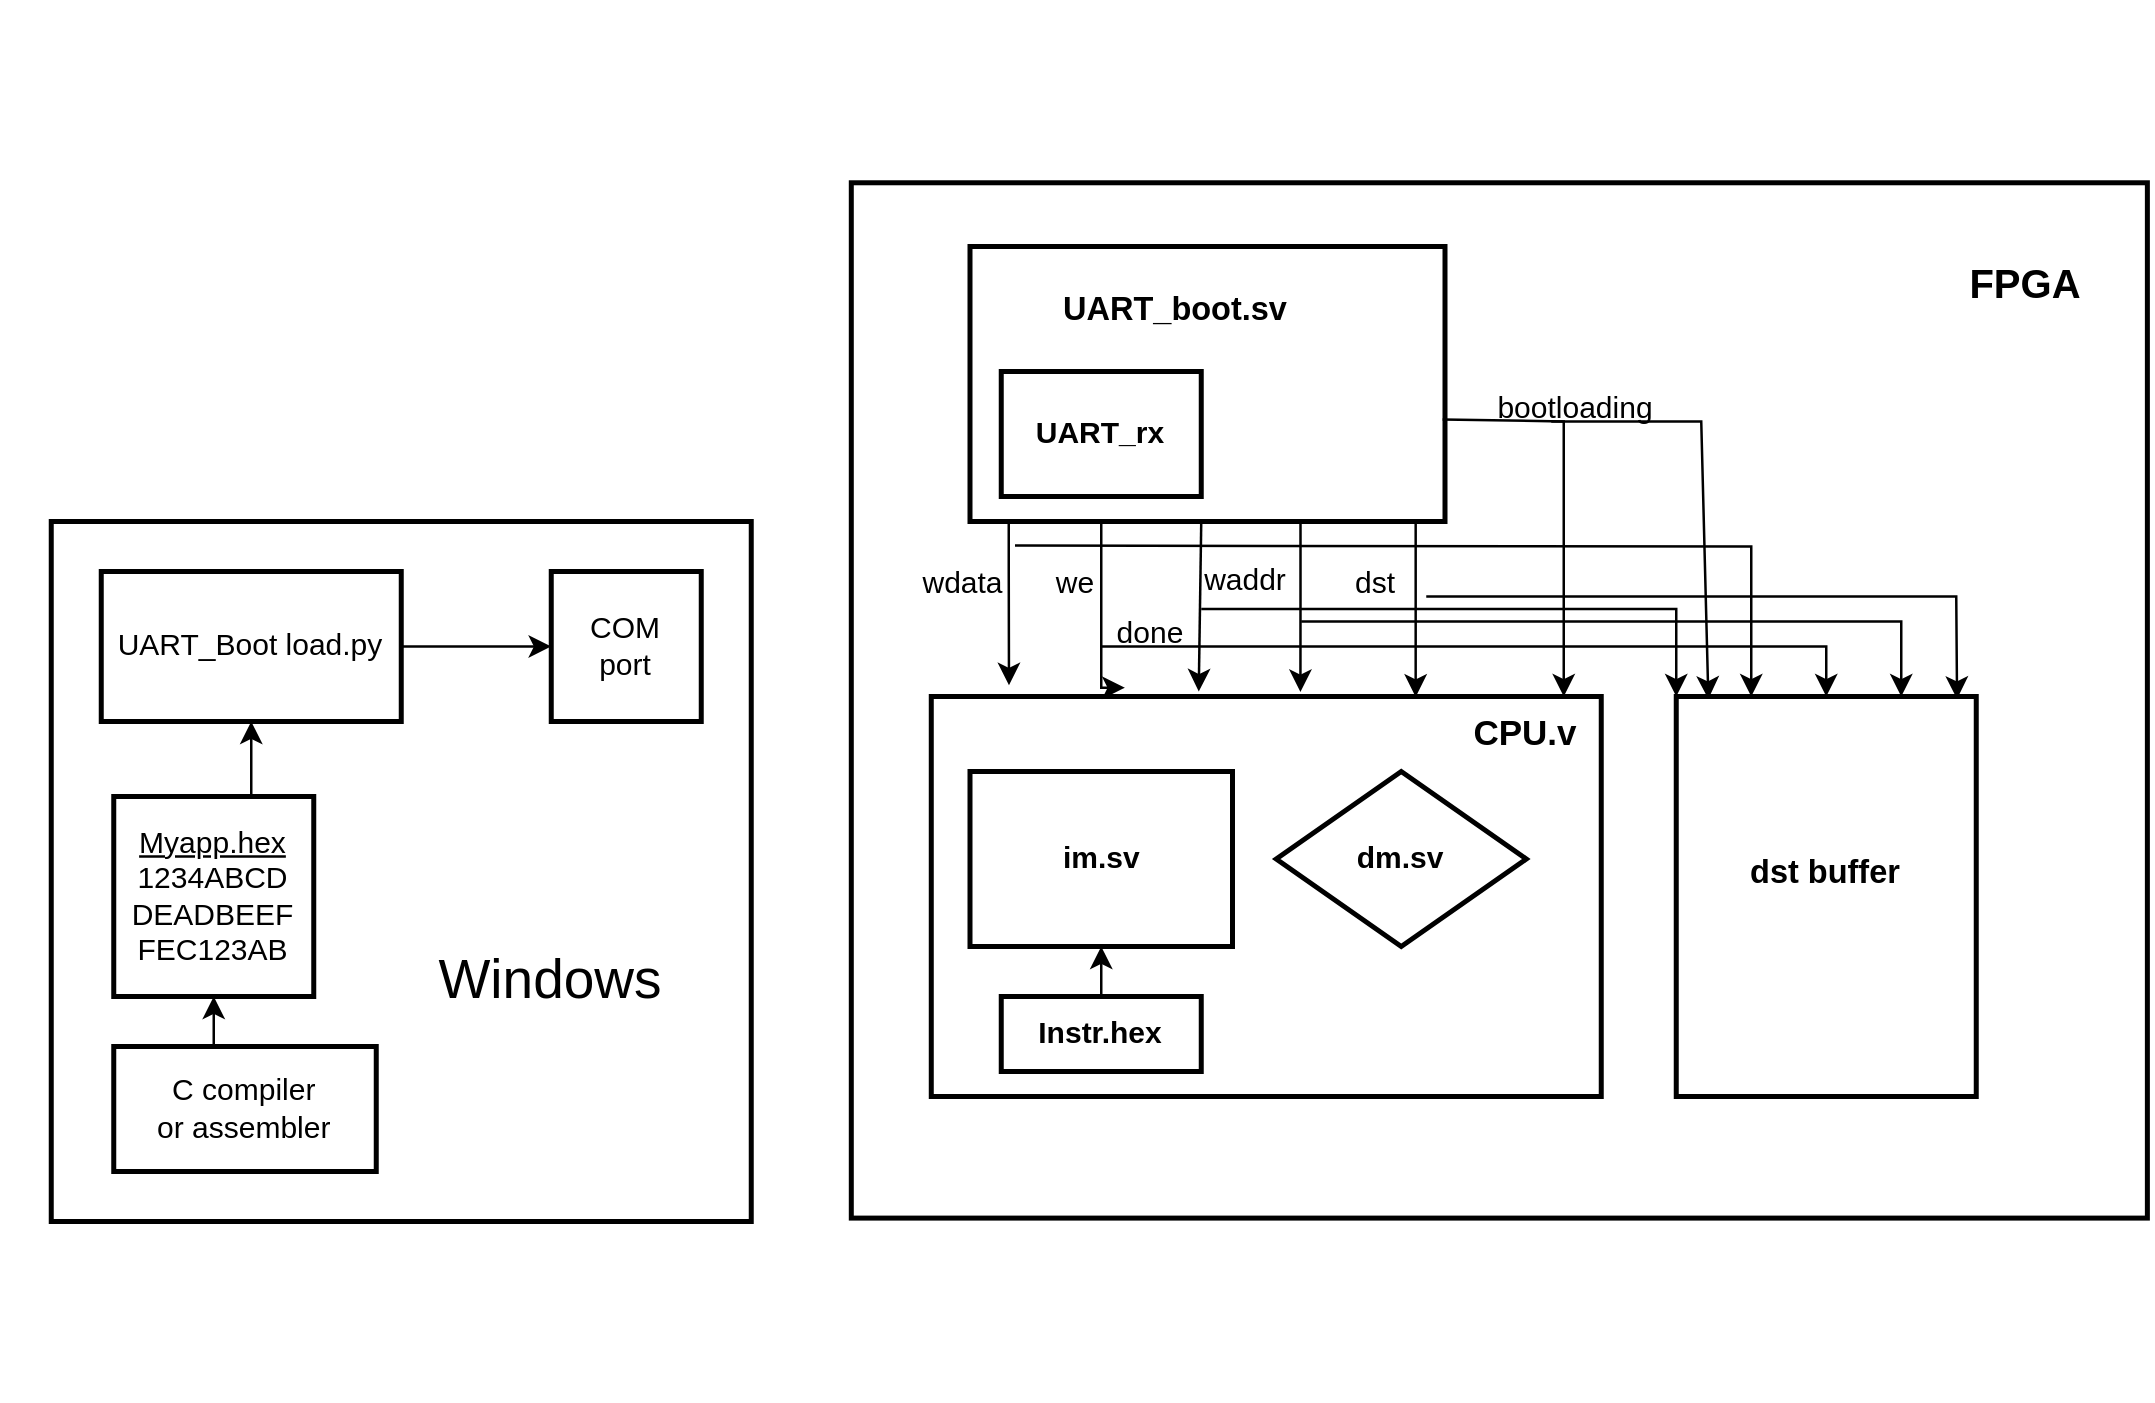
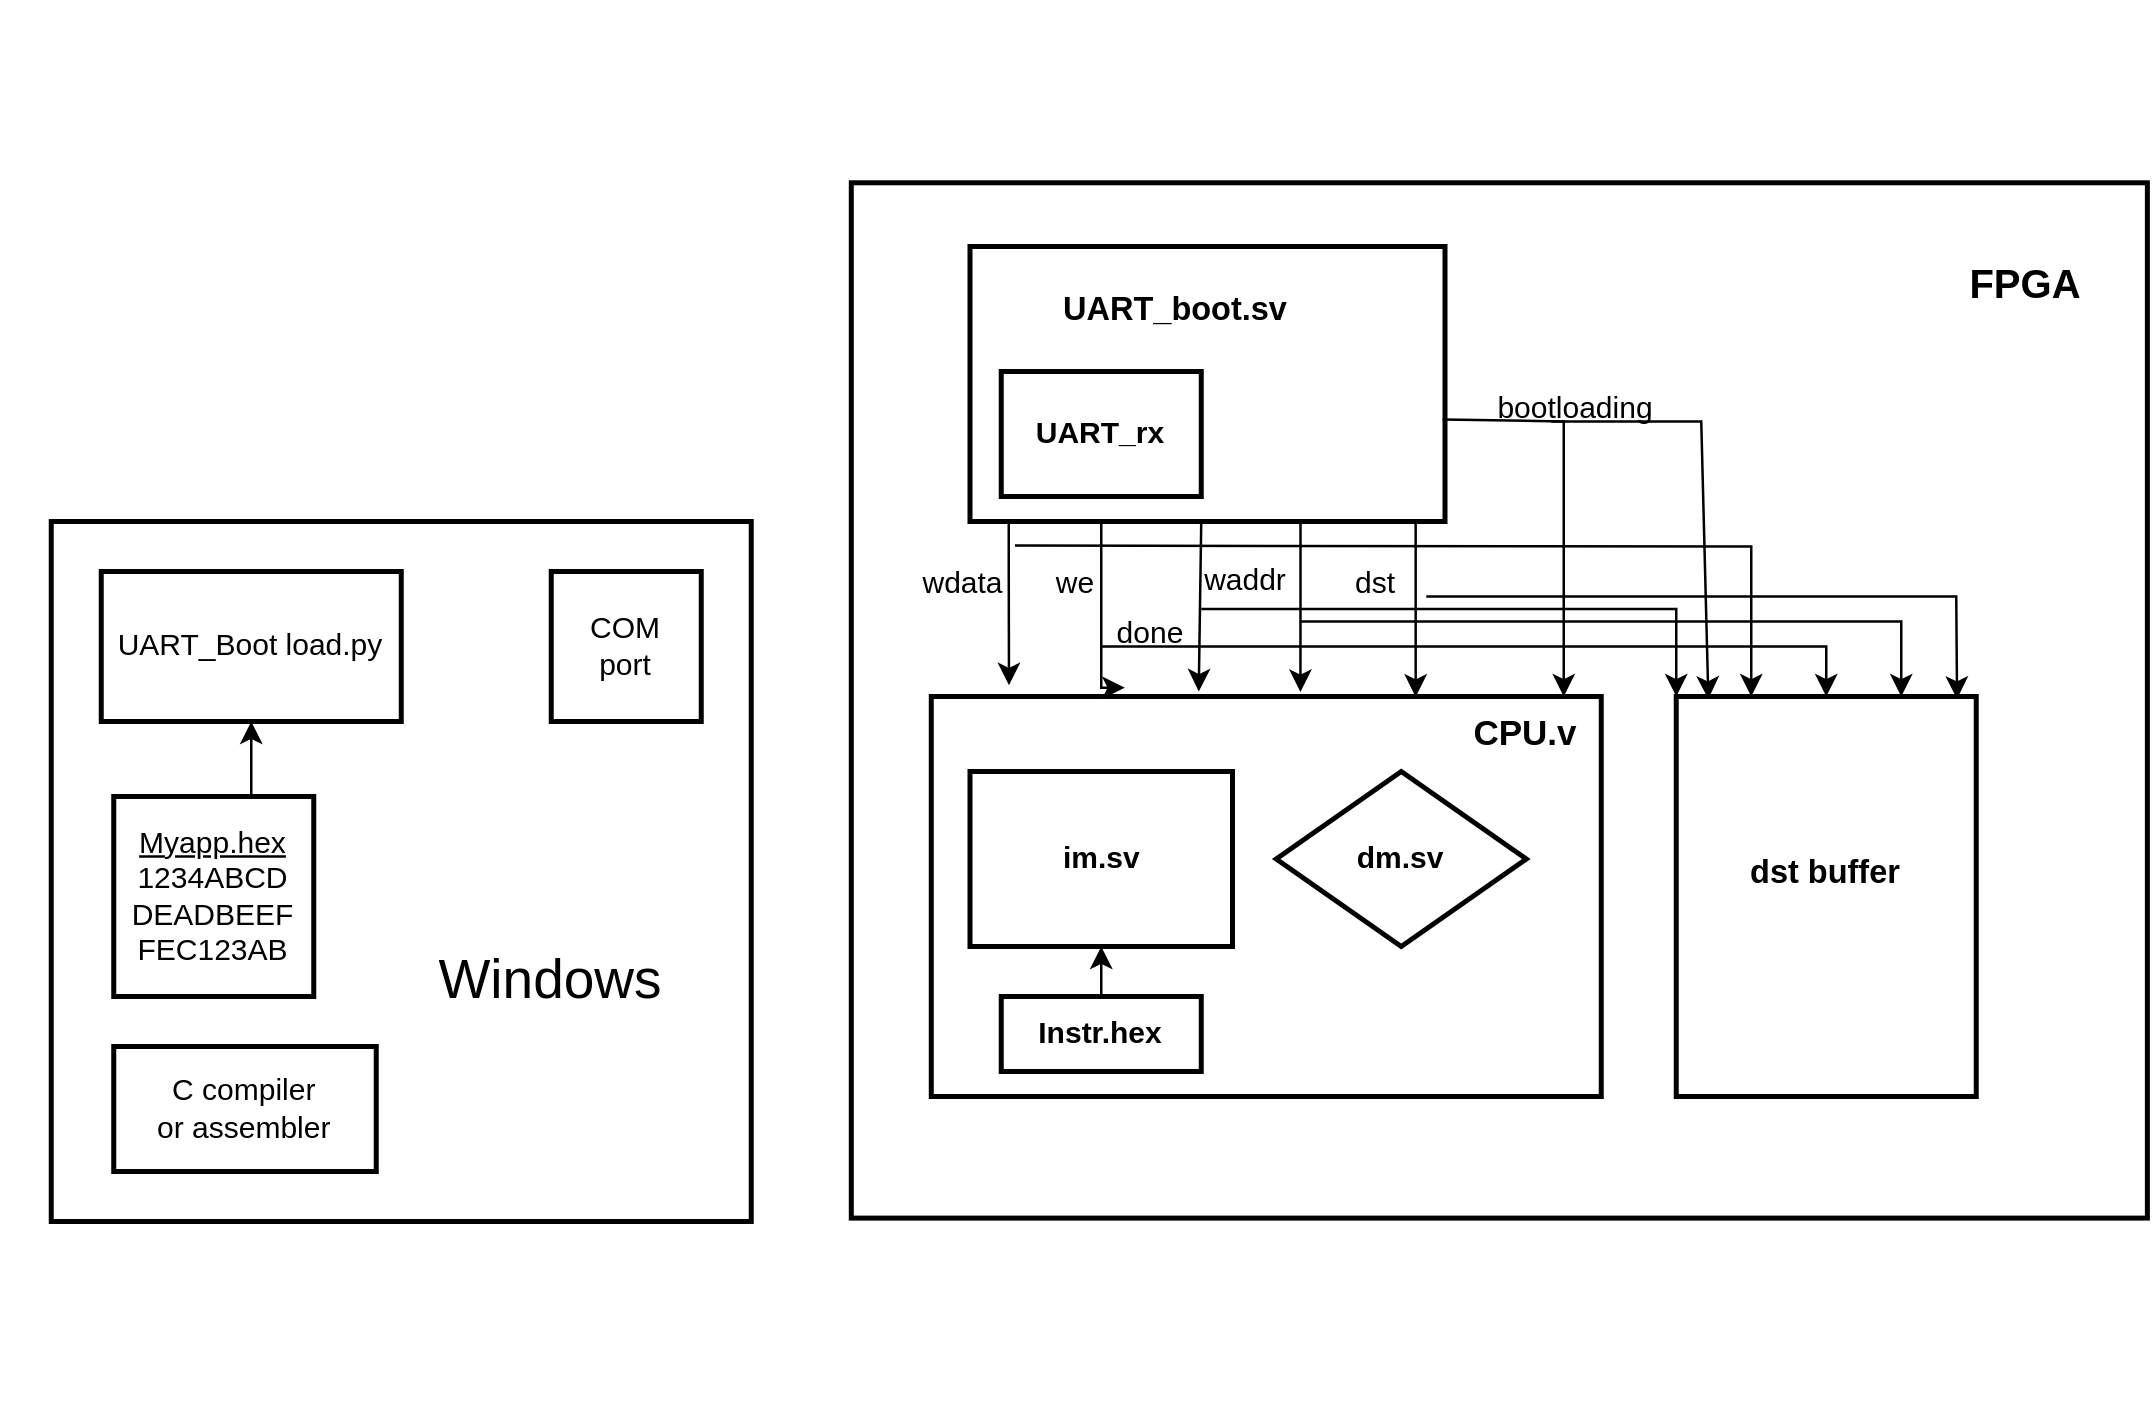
  <mxCell id="0" />
  <mxCell id="1" parent="0" />
  <mxCell id="2" value="" style="rounded=0;whiteSpace=wrap;html=1;rotation=-90;strokeWidth=2;" parent="1" vertex="1"><mxGeometry x="392.16" y="20.36" width="414.13" height="518.43" as="geometry" /></mxCell>
  <mxCell id="3" value="" style="rounded=0;whiteSpace=wrap;html=1;strokeWidth=2;" parent="1" vertex="1"><mxGeometry x="372.01" y="278" width="267.99" height="160" as="geometry" /></mxCell>
  <mxCell id="4" value="" style="edgeStyle=orthogonalEdgeStyle;rounded=0;orthogonalLoop=1;jettySize=auto;html=1;entryX=0.723;entryY=0.001;entryDx=0;entryDy=0;entryPerimeter=0;" parent="1" source="5" target="3" edge="1"><mxGeometry relative="1" as="geometry"><Array as="points"><mxPoint x="566" y="198" /><mxPoint x="566" y="238" /></Array></mxGeometry></mxCell>
  <mxCell id="5" value="" style="rounded=0;whiteSpace=wrap;html=1;strokeWidth=2;" parent="1" vertex="1"><mxGeometry x="387.5" y="98" width="190" height="110" as="geometry" /></mxCell>
  <mxCell id="6" value="&lt;font style=&quot;font-size: 13px;&quot;&gt;&lt;b&gt;UART_boot.sv&lt;/b&gt;&lt;/font&gt;" style="text;html=1;align=center;verticalAlign=middle;whiteSpace=wrap;rounded=0;" parent="1" vertex="1"><mxGeometry x="440" y="108" width="60" height="30" as="geometry" /></mxCell>
  <mxCell id="7" value="&lt;b&gt;&lt;font style=&quot;font-size: 16px;&quot;&gt;FPGA&lt;/font&gt;&lt;/b&gt;" style="text;html=1;align=center;verticalAlign=middle;whiteSpace=wrap;rounded=0;" parent="1" vertex="1"><mxGeometry x="780" y="98" width="60" height="30" as="geometry" /></mxCell>
  <mxCell id="8" value="&lt;b&gt;Instr.hex&lt;/b&gt;" style="rounded=0;whiteSpace=wrap;html=1;strokeWidth=2;" parent="1" vertex="1"><mxGeometry x="400" y="398" width="80" height="30" as="geometry" /></mxCell>
  <mxCell id="9" value="&lt;b&gt;UART_rx&lt;/b&gt;" style="rounded=0;whiteSpace=wrap;html=1;strokeWidth=2;" parent="1" vertex="1"><mxGeometry x="400" y="148" width="80" height="50" as="geometry" /></mxCell>
  <mxCell id="10" value="" style="group" parent="1" vertex="1" connectable="0"><mxGeometry x="485" y="218" width="16" height="25" as="geometry" /></mxCell>
  <mxCell id="11" value="waddr" style="text;html=1;align=center;verticalAlign=middle;whiteSpace=wrap;rounded=0;" parent="10" vertex="1"><mxGeometry x="9.846" y="3.571" width="6.154" height="21.429" as="geometry" /></mxCell>
  <mxCell id="12" style="edgeStyle=orthogonalEdgeStyle;rounded=0;orthogonalLoop=1;jettySize=auto;html=1;entryX=0.116;entryY=-0.028;entryDx=0;entryDy=0;entryPerimeter=0;" parent="1" source="5" target="3" edge="1"><mxGeometry relative="1" as="geometry"><Array as="points"><mxPoint x="403" y="228" /><mxPoint x="403" y="228" /></Array></mxGeometry></mxCell>
  <mxCell id="13" value="wdata" style="text;html=1;align=center;verticalAlign=middle;whiteSpace=wrap;rounded=0;" parent="1" vertex="1"><mxGeometry x="370" y="218" width="30" height="30" as="geometry" /></mxCell>
  <mxCell id="14" style="edgeStyle=orthogonalEdgeStyle;rounded=0;orthogonalLoop=1;jettySize=auto;html=1;entryX=0.551;entryY=-0.011;entryDx=0;entryDy=0;entryPerimeter=0;" parent="1" source="5" target="3" edge="1"><mxGeometry relative="1" as="geometry"><mxPoint x="520" y="258" as="targetPoint" /><Array as="points"><mxPoint x="520" y="238" /></Array></mxGeometry></mxCell>
  <mxCell id="15" value="dst" style="text;html=1;align=center;verticalAlign=middle;whiteSpace=wrap;rounded=0;" parent="1" vertex="1"><mxGeometry x="540" y="225.5" width="20" height="15" as="geometry" /></mxCell>
  <mxCell id="16" value="&lt;b&gt;&lt;font style=&quot;font-size: 14px;&quot;&gt;CPU.v&lt;/font&gt;&lt;/b&gt;" style="text;html=1;align=center;verticalAlign=middle;whiteSpace=wrap;rounded=0;" parent="1" vertex="1"><mxGeometry x="580" y="278" width="60" height="30" as="geometry" /></mxCell>
  <mxCell id="17" value="&lt;b&gt;im.sv&lt;/b&gt;" style="rounded=0;whiteSpace=wrap;html=1;strokeWidth=2;" parent="1" vertex="1"><mxGeometry x="387.5" y="308" width="105" height="70" as="geometry" /></mxCell>
  <mxCell id="18" value="&lt;b&gt;dm.sv&lt;/b&gt;" style="rhombus;whiteSpace=wrap;html=1;strokeWidth=2;" parent="1" vertex="1"><mxGeometry x="510" y="308" width="100" height="70" as="geometry" /></mxCell>
  <mxCell id="19" value="" style="endArrow=classic;html=1;rounded=0;exitX=0.5;exitY=0;exitDx=0;exitDy=0;entryX=0.5;entryY=1;entryDx=0;entryDy=0;" parent="1" source="8" target="17" edge="1"><mxGeometry width="50" height="50" relative="1" as="geometry"><mxPoint x="380" y="388" as="sourcePoint" /><mxPoint x="430" y="338" as="targetPoint" /></mxGeometry></mxCell>
  <mxCell id="20" value="" style="group" parent="1" vertex="1" connectable="0"><mxGeometry x="20" y="208" width="280" height="280" as="geometry" /></mxCell>
  <mxCell id="21" value="" style="whiteSpace=wrap;html=1;aspect=fixed;strokeWidth=2;" parent="20" vertex="1"><mxGeometry width="280" height="280" as="geometry" /></mxCell>
  <mxCell id="22" value="UART_Boot load.py" style="rounded=0;whiteSpace=wrap;html=1;strokeWidth=2;" parent="20" vertex="1"><mxGeometry x="20" y="20" width="120" height="60" as="geometry" /></mxCell>
  <mxCell id="23" value="COM&lt;div&gt;port&lt;/div&gt;" style="whiteSpace=wrap;html=1;aspect=fixed;strokeWidth=2;" parent="20" vertex="1"><mxGeometry x="200" y="20" width="60" height="60" as="geometry" /></mxCell>
- <mxCell id="24" style="edgeStyle=orthogonalEdgeStyle;rounded=0;orthogonalLoop=1;jettySize=auto;html=1;exitX=1;exitY=0.5;exitDx=0;exitDy=0;entryX=0;entryY=0.5;entryDx=0;entryDy=0;" parent="20" source="22" target="23" edge="1"><mxGeometry relative="1" as="geometry" /></mxCell>
  <mxCell id="25" style="edgeStyle=orthogonalEdgeStyle;rounded=0;orthogonalLoop=1;jettySize=auto;html=1;exitX=0.5;exitY=0;exitDx=0;exitDy=0;entryX=0.5;entryY=1;entryDx=0;entryDy=0;" parent="20" source="26" target="22" edge="1"><mxGeometry relative="1" as="geometry" /></mxCell>
  <mxCell id="26" value="&lt;u&gt;Myapp.hex&lt;/u&gt;&lt;div&gt;1234ABCD&lt;/div&gt;&lt;div&gt;DEADBEEF&lt;/div&gt;&lt;div&gt;FEC123AB&lt;/div&gt;" style="whiteSpace=wrap;html=1;aspect=fixed;strokeWidth=2;" parent="20" vertex="1"><mxGeometry x="25" y="110" width="80" height="80" as="geometry" /></mxCell>
- <mxCell id="27" style="edgeStyle=orthogonalEdgeStyle;rounded=0;orthogonalLoop=1;jettySize=auto;html=1;exitX=0.5;exitY=0;exitDx=0;exitDy=0;entryX=0.5;entryY=1;entryDx=0;entryDy=0;" parent="20" source="28" target="26" edge="1"><mxGeometry relative="1" as="geometry" /></mxCell>
  <mxCell id="28" value="C compiler&lt;div&gt;or assembler&lt;/div&gt;" style="rounded=0;whiteSpace=wrap;html=1;strokeWidth=2;" parent="20" vertex="1"><mxGeometry x="25" y="210" width="105" height="50" as="geometry" /></mxCell>
  <mxCell id="29" value="&lt;p style=&quot;line-height: 120%;&quot;&gt;&lt;font style=&quot;font-size: 22px;&quot;&gt;Windows&lt;/font&gt;&lt;/p&gt;" style="text;html=1;align=center;verticalAlign=middle;whiteSpace=wrap;rounded=0;" parent="20" vertex="1"><mxGeometry x="170" y="170" width="60" height="30" as="geometry" /></mxCell>
  <mxCell id="30" value="" style="rounded=0;whiteSpace=wrap;html=1;strokeWidth=2;" parent="1" vertex="1"><mxGeometry x="670" y="278" width="120" height="160" as="geometry" /></mxCell>
  <mxCell id="31" value="&lt;b&gt;&lt;font style=&quot;font-size: 13px;&quot;&gt;dst buffer&lt;/font&gt;&lt;/b&gt;" style="text;html=1;align=center;verticalAlign=middle;whiteSpace=wrap;rounded=0;" parent="1" vertex="1"><mxGeometry x="685" y="333" width="90" height="30" as="geometry" /></mxCell>
  <mxCell id="32" value="" style="endArrow=classic;html=1;rounded=0;entryX=0.936;entryY=0.006;entryDx=0;entryDy=0;entryPerimeter=0;" parent="1" target="30" edge="1"><mxGeometry width="50" height="50" relative="1" as="geometry"><mxPoint x="570" y="238" as="sourcePoint" /><mxPoint x="610" y="238" as="targetPoint" /><Array as="points"><mxPoint x="782" y="238" /></Array></mxGeometry></mxCell>
  <mxCell id="33" value="" style="endArrow=classic;html=1;rounded=0;entryX=0.75;entryY=0;entryDx=0;entryDy=0;" parent="1" target="30" edge="1"><mxGeometry width="50" height="50" relative="1" as="geometry"><mxPoint x="520" y="248" as="sourcePoint" /><mxPoint x="610" y="278" as="targetPoint" /><Array as="points"><mxPoint x="760" y="248" /></Array></mxGeometry></mxCell>
  <mxCell id="34" value="" style="endArrow=classic;html=1;rounded=0;entryX=0.5;entryY=0;entryDx=0;entryDy=0;exitX=0;exitY=0.75;exitDx=0;exitDy=0;" parent="1" source="37" target="30" edge="1"><mxGeometry width="50" height="50" relative="1" as="geometry"><mxPoint x="450" y="258" as="sourcePoint" /><mxPoint x="610" y="278" as="targetPoint" /><Array as="points"><mxPoint x="730" y="258" /></Array></mxGeometry></mxCell>
  <mxCell id="35" value="" style="endArrow=classic;html=1;rounded=0;exitX=1.183;exitY=-0.012;exitDx=0;exitDy=0;exitPerimeter=0;entryX=0.25;entryY=0;entryDx=0;entryDy=0;" parent="1" source="13" target="30" edge="1"><mxGeometry width="50" height="50" relative="1" as="geometry"><mxPoint x="410" y="258" as="sourcePoint" /><mxPoint x="610" y="278" as="targetPoint" /><Array as="points"><mxPoint x="700" y="218" /></Array></mxGeometry></mxCell>
  <mxCell id="36" value="" style="endArrow=classic;html=1;rounded=0;" parent="1" edge="1"><mxGeometry width="50" height="50" relative="1" as="geometry"><mxPoint x="480" y="208" as="sourcePoint" /><mxPoint x="479" y="276" as="targetPoint" /></mxGeometry></mxCell>
  <mxCell id="37" value="done" style="text;html=1;align=center;verticalAlign=middle;whiteSpace=wrap;rounded=0;" parent="1" vertex="1"><mxGeometry x="440" y="243" width="40" height="20" as="geometry" /></mxCell>
  <mxCell id="38" value="" style="group" parent="1" vertex="1" connectable="0"><mxGeometry x="420" y="223" width="20" height="20" as="geometry" /></mxCell>
  <mxCell id="39" style="edgeStyle=orthogonalEdgeStyle;rounded=0;orthogonalLoop=1;jettySize=auto;html=1;entryX=0.289;entryY=-0.022;entryDx=0;entryDy=0;entryPerimeter=0;" parent="38" source="5" target="3" edge="1"><mxGeometry relative="1" as="geometry"><Array as="points"><mxPoint x="20" y="20" /><mxPoint x="20" y="20" /></Array></mxGeometry></mxCell>
  <mxCell id="40" value="we" style="text;html=1;align=center;verticalAlign=middle;whiteSpace=wrap;rounded=0;" parent="38" vertex="1"><mxGeometry width="20" height="20" as="geometry" /></mxCell>
  <mxCell id="41" value="" style="endArrow=classic;html=1;rounded=0;exitX=0.995;exitY=0.629;exitDx=0;exitDy=0;exitPerimeter=0;entryX=0.75;entryY=0;entryDx=0;entryDy=0;" parent="1" source="5" target="16" edge="1"><mxGeometry width="50" height="50" relative="1" as="geometry"><mxPoint x="570" y="238" as="sourcePoint" /><mxPoint x="620" y="188" as="targetPoint" /><Array as="points"><mxPoint x="625" y="168" /></Array></mxGeometry></mxCell>
  <mxCell id="42" value="" style="endArrow=classic;html=1;rounded=0;entryX=0.107;entryY=0.006;entryDx=0;entryDy=0;entryPerimeter=0;" parent="1" target="30" edge="1"><mxGeometry width="50" height="50" relative="1" as="geometry"><mxPoint x="620" y="168" as="sourcePoint" /><mxPoint x="620" y="188" as="targetPoint" /><Array as="points"><mxPoint x="680" y="168" /></Array></mxGeometry></mxCell>
  <mxCell id="43" value="bootloading" style="text;html=1;align=center;verticalAlign=middle;whiteSpace=wrap;rounded=0;" parent="1" vertex="1"><mxGeometry x="600" y="148" width="60" height="30" as="geometry" /></mxCell>
  <mxCell id="44" value="" style="endArrow=classic;html=1;rounded=0;exitX=1;exitY=0;exitDx=0;exitDy=0;entryX=0;entryY=0;entryDx=0;entryDy=0;" parent="1" source="37" target="30" edge="1"><mxGeometry width="50" height="50" relative="1" as="geometry"><mxPoint x="530" y="278" as="sourcePoint" /><mxPoint x="580" y="228" as="targetPoint" /><Array as="points"><mxPoint x="670" y="243" /></Array></mxGeometry></mxCell>
